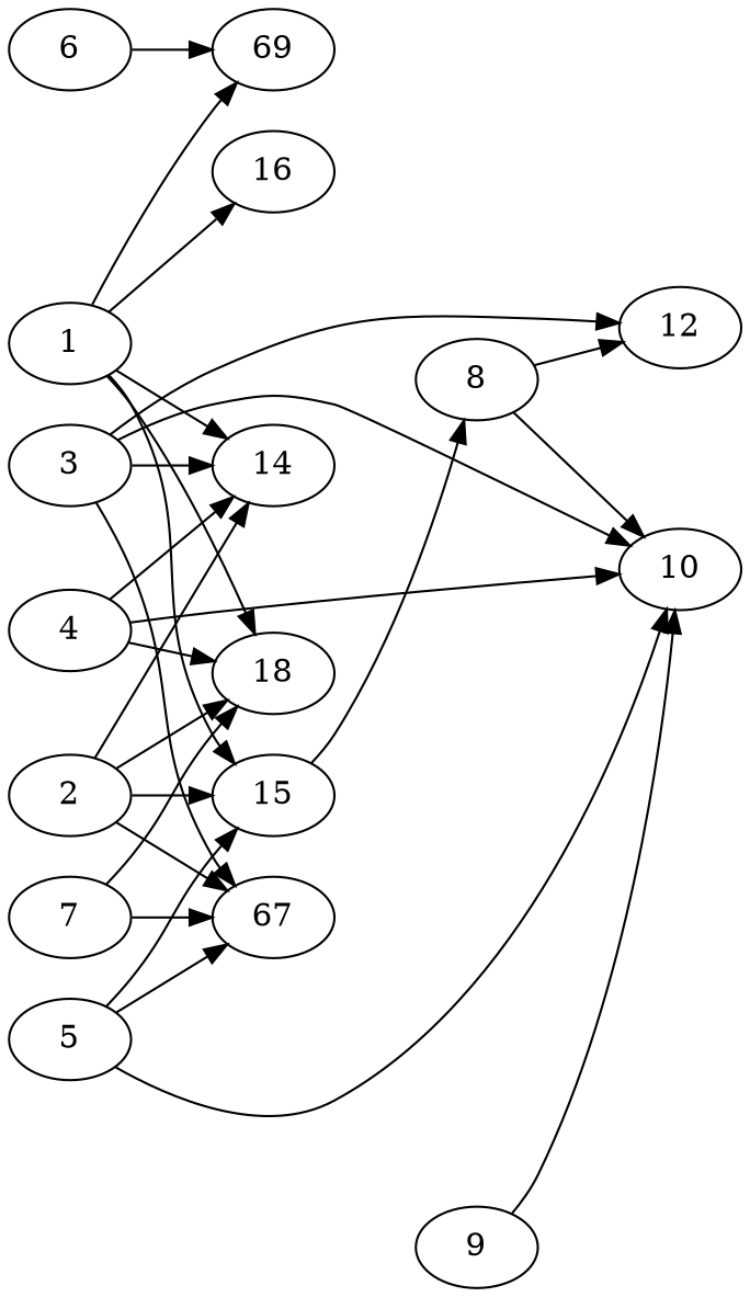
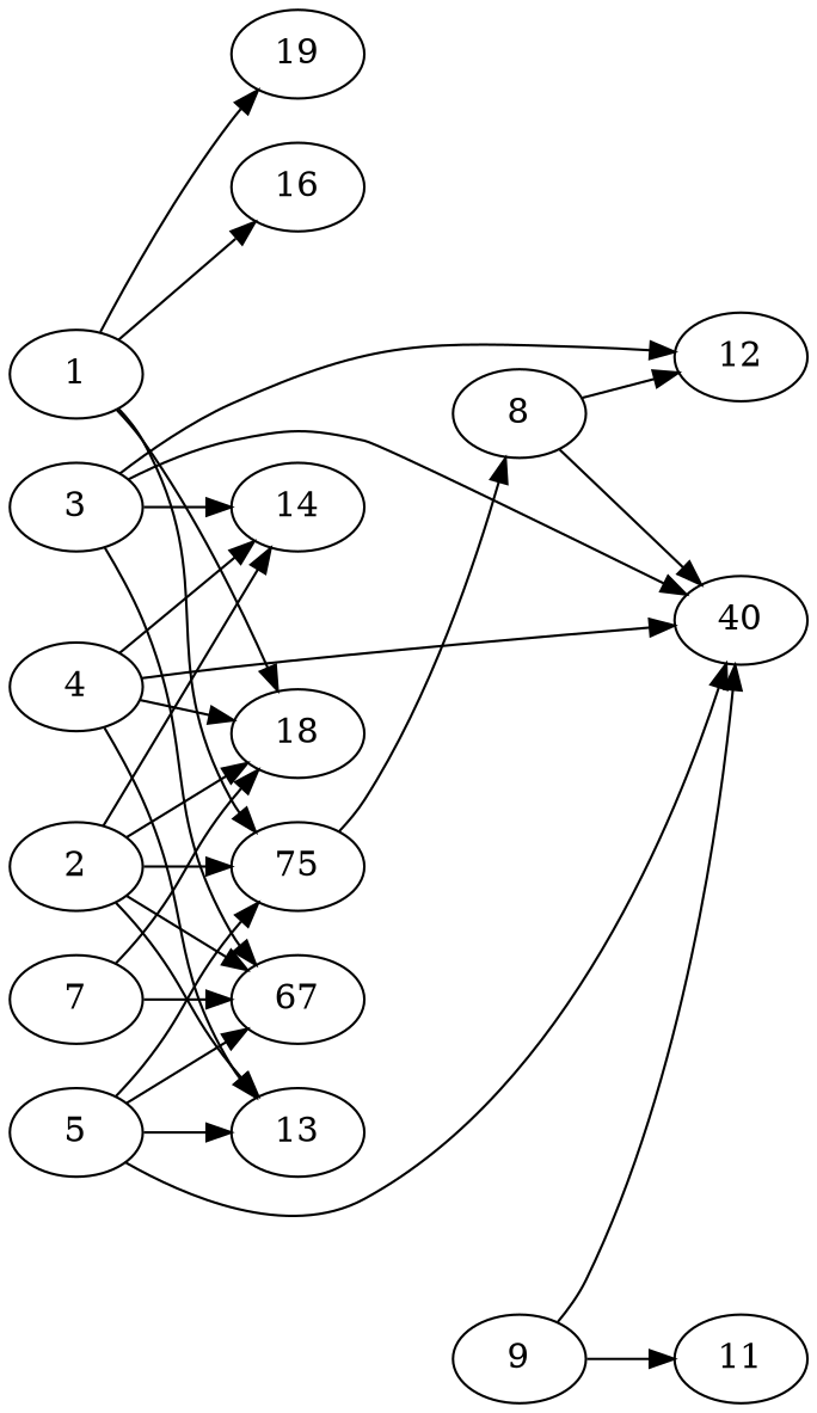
  digraph {
    rankdir=LR
    node [alpha=0.09]
    1 [alpha=0.20 expect_size=19536896]
    14 [alpha=0.05 expect_size=35610624]
-   15 [expect_size=12012544]
+   15 [expect_size=12012544 label=75]
    16 [expect_size=9468928]
    18 [alpha=0.12 expect_size=17150976]
-   19 [expect_size=7908352 label=69]
+   19 [expect_size=7908352]
    8 [alpha=0.16 expect_size=26872832]
    2 [alpha=0.14 expect_size=45401088]
+   13 [alpha=0.08 expect_size=32156672]
    n10 [alpha=0.18 expect_size=34320384 label=67]
    3 [alpha=0.01 expect_size=31398912]
-   10 [alpha=0.05 expect_size=6010880]
+   10 [alpha=0.05 expect_size=6010880 label=40]
    12 [alpha=0.02 expect_size=46255104]
    4 [alpha=0.10 expect_size=28822528]
    5 [alpha=0.19 expect_size=46602240]
-   6 [alpha=0.11 expect_size=33158144]
    7 [alpha=0.13 expect_size=24320000]
    9 [alpha=0.02 expect_size=37372928]
-   1 -> 14
+   11 [alpha=0.08 expect_size=47366144]
    1 -> 15
    1 -> 16
    1 -> 18
    1 -> 19
    15 -> 8
    8 -> 10
    8 -> 12
    2 -> 14
    2 -> 15
    2 -> 18
+   2 -> 13
    2 -> n10
    3 -> 14
    3 -> n10
    3 -> 10
    3 -> 12
    4 -> 14
    4 -> 18
+   4 -> 13
    4 -> 10
    5 -> 15
+   5 -> 13
    5 -> n10
    5 -> 10
-   6 -> 19
    7 -> 18
    7 -> n10
    9 -> 10
+   9 -> 11
  }
